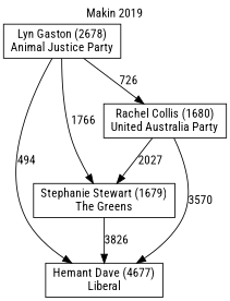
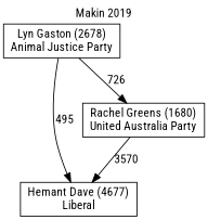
  digraph {
    fontname="Roboto Condensed"
    label="Makin 2019"
    labelloc=t
    mclimit=10
    node [fontname="Roboto Condensed" shape=box]
    edge [fontname="Roboto Condensed"]
    n1 [label="Hemant Dave (4677)\nLiberal"]
-   n2 [label="Stephanie Stewart (1679)\nThe Greens"]
-   n3 [label="Rachel Collis (1680)\nUnited Australia Party"]
+   n3 [label="Rachel Greens (1680)\nUnited Australia Party"]
    n4 [label="Lyn Gaston (2678)\nAnimal Justice Party"]
-   n2 -> n1 [label=3826]
    n3 -> n1 [label=3570]
-   n3 -> n2 [label=2027]
-   n4 -> n1 [label=494]
-   n4 -> n2 [label=1766]
+   n4 -> n1 [label=495]
    n4 -> n3 [label=726]
  }
